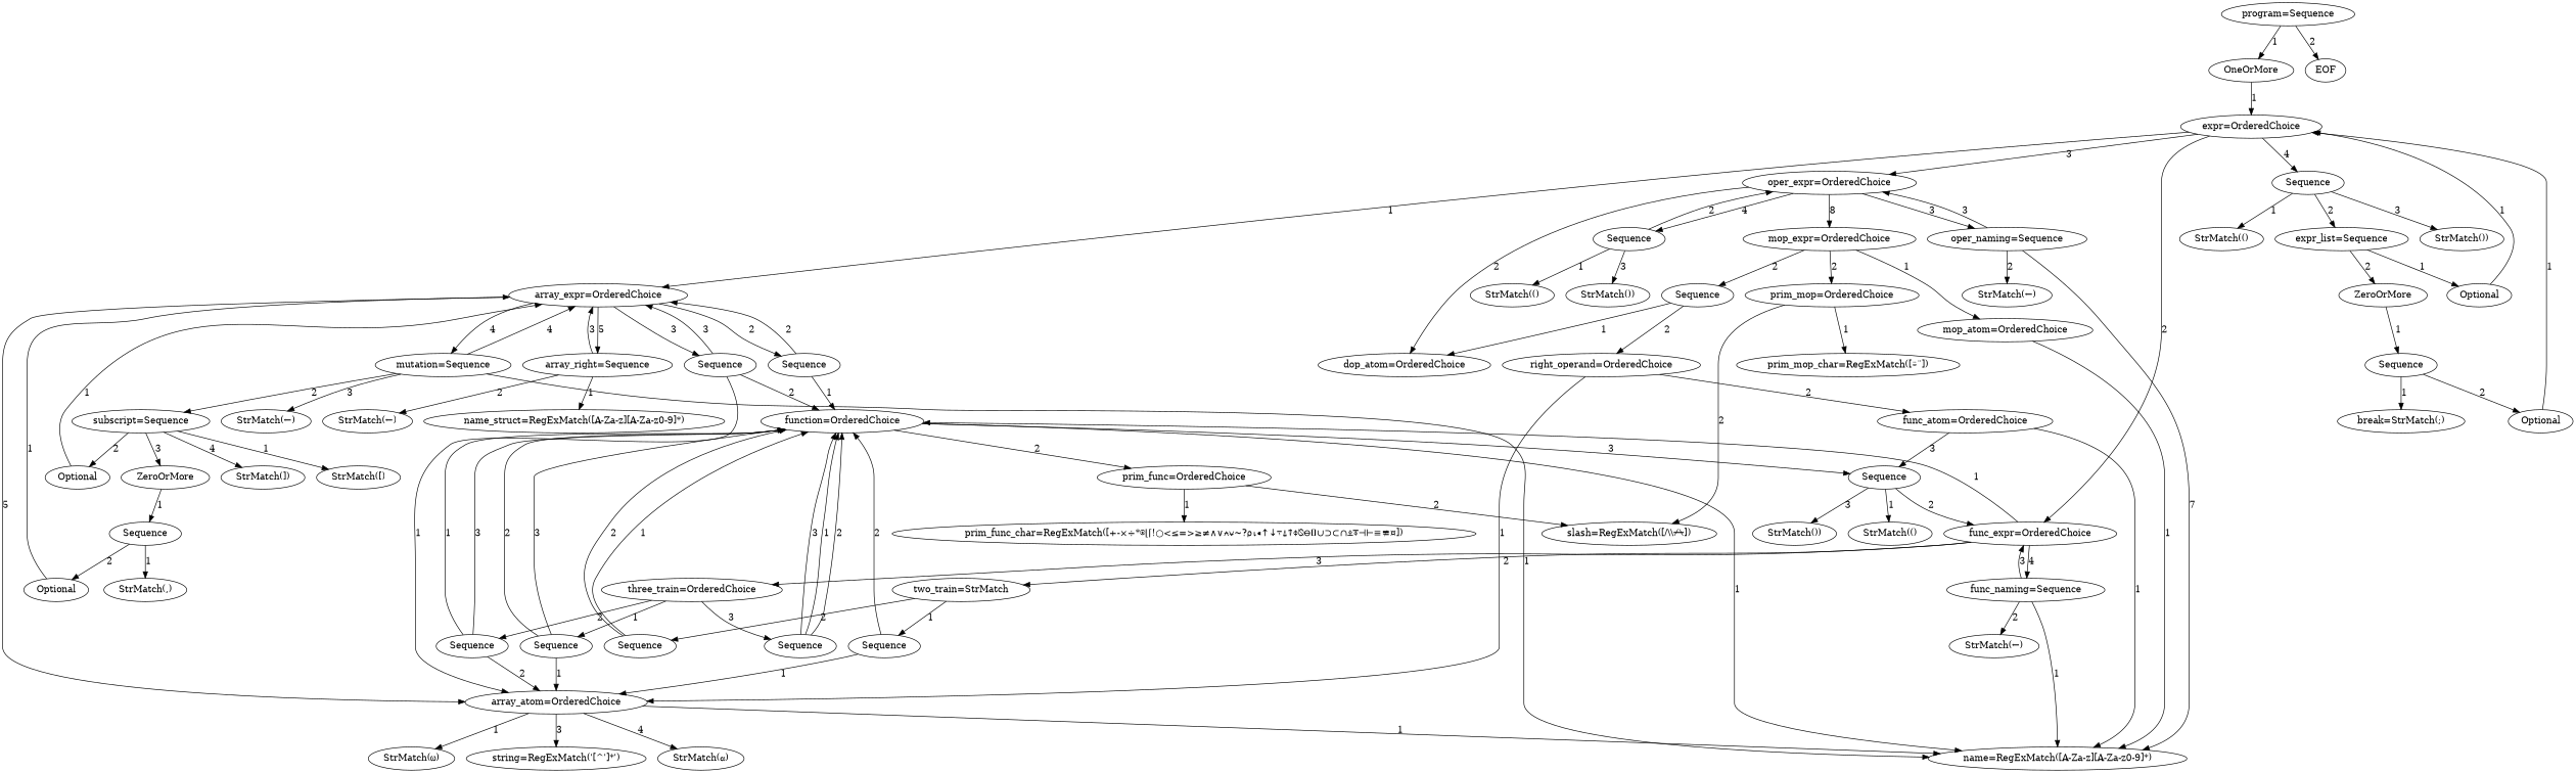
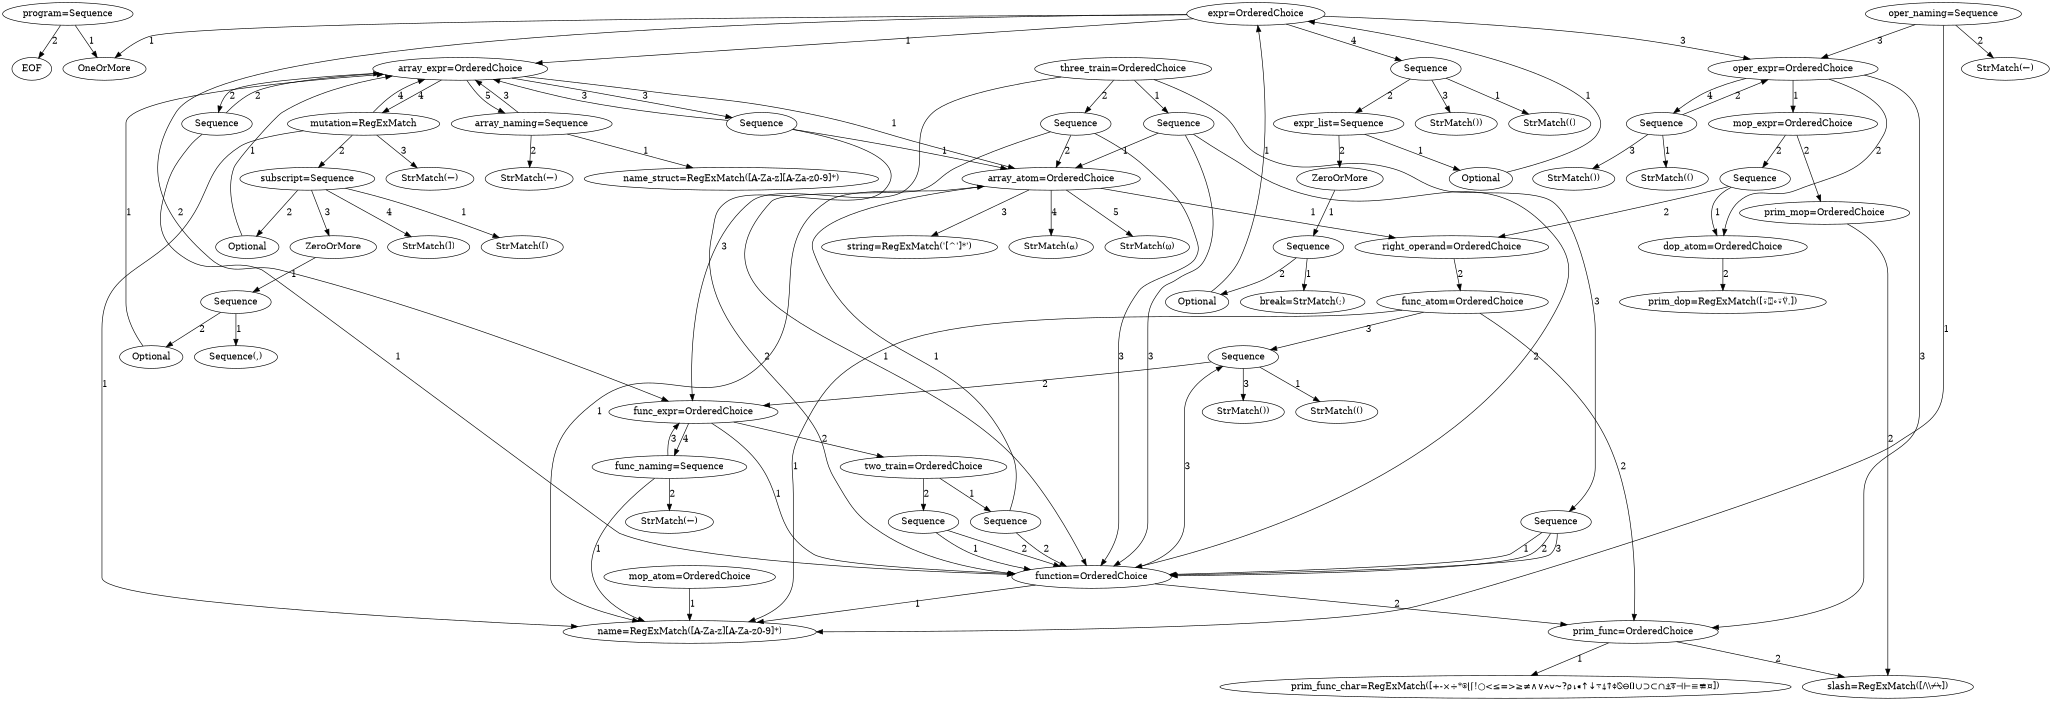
  digraph {
    n1 [label="program=Sequence"]
    n2 [label=OneOrMore]
    n3 [label=EOF]
    n4 [label="expr=OrderedChoice"]
    n5 [label="array_expr=OrderedChoice"]
    n6 [label="func_expr=OrderedChoice"]
    n7 [label="oper_expr=OrderedChoice"]
    n8 [label=Sequence]
    n9 [label="array_atom=OrderedChoice"]
    n10 [label=Sequence]
    n11 [label=Sequence]
-   n12 [label="mutation=Sequence"]
-   n13 [label="array_right=Sequence"]
+   n12 [label="mutation=RegExMatch"]
+   n13 [label="array_naming=Sequence"]
    n14 [label="function=OrderedChoice"]
-   n15 [label="two_train=StrMatch"]
+   n15 [label="two_train=OrderedChoice"]
    n16 [label="three_train=OrderedChoice"]
    n17 [label="func_naming=Sequence"]
    n18 [label="mop_expr=OrderedChoice"]
    n19 [label="dop_atom=OrderedChoice"]
    n20 [label="oper_naming=Sequence"]
    n21 [label=Sequence]
    n22 [label="StrMatch(()"]
    n23 [label="expr_list=Sequence"]
    n24 [label="StrMatch())"]
    n25 [label="name=RegExMatch([A-Za-z][A-Za-z0-9]*)"]
    n26 [label="string=RegExMatch('[^']*')"]
    n27 [label="StrMatch(⍺)"]
    n28 [label="StrMatch(⍵)"]
    n29 [label="subscript=Sequence"]
    n30 [label="StrMatch(←)"]
    n31 [label="name_struct=RegExMatch([A-Za-z][A-Za-z0-9]*)"]
    n32 [label="StrMatch(←)"]
    n33 [label="prim_func=OrderedChoice"]
    n34 [label=Sequence]
    n35 [label="prim_func_char=RegExMatch([+-×÷*⍟⌊⌈!○<≤=>≥≠∧∨⍲⍱~?⍴⍳∊↑↓⍪⍋⍒⌽⍉⊖⌷∪⊃⊂∩⍎⍕⊣⊢≡≢¤])"]
    n36 [label="slash=RegExMatch([/\\\\⌿⍀])"]
    n37 [label="StrMatch(()"]
    n38 [label="StrMatch())"]
    n39 [label=Sequence]
    n40 [label=Sequence]
    n41 [label=Sequence]
    n42 [label=Sequence]
    n43 [label=Sequence]
    n44 [label="StrMatch(←)"]
    n45 [label="StrMatch([)"]
    n46 [label=Optional]
    n47 [label=ZeroOrMore]
    n48 [label="StrMatch(])"]
    n49 [label=Sequence]
-   n50 [label="StrMatch(,)"]
+   n50 [label="Sequence(,)"]
    n51 [label=Optional]
    n52 [label="mop_atom=OrderedChoice"]
    n53 [label=Sequence]
    n54 [label="prim_mop=OrderedChoice"]
+   n55 [label="prim_dop=RegExMatch([⍤⍠∘⍣⍢.])"]
    n56 [label="StrMatch(←)"]
    n57 [label="StrMatch(()"]
    n58 [label="StrMatch())"]
    n59 [label="right_operand=OrderedChoice"]
-   n60 [label="prim_mop_char=RegExMatch([⍨¨])"]
    n61 [label="func_atom=OrderedChoice"]
    n62 [label=Optional]
    n63 [label=ZeroOrMore]
    n64 [label=Sequence]
    n65 [label="break=StrMatch(;)"]
    n66 [label=Optional]
    n1 -> n2 [label=1]
    n1 -> n3 [label=2]
-   n2 -> n4 [label=1]
+   n4 -> n2 [label=1]
    n4 -> n5 [label=1]
    n4 -> n6 [label=2]
    n4 -> n7 [label=3]
    n4 -> n8 [label=4]
-   n5 -> n9 [label=5]
+   n5 -> n9 [label=1]
    n5 -> n10 [label=2]
    n5 -> n11 [label=3]
    n5 -> n12 [label=4]
    n5 -> n13 [label=5]
    n6 -> n14 [label=1]
    n6 -> n15 [label=2]
-   n6 -> n16 [label=3]
+   n16 -> n6 [label=3]
    n6 -> n17 [label=4]
-   n7 -> n18 [label=8]
+   n7 -> n18 [label=1]
    n7 -> n19 [label=2]
-   n7 -> n20 [label=3]
+   n7 -> n33 [label=3]
    n7 -> n21 [label=4]
    n8 -> n22 [label=1]
    n8 -> n23 [label=2]
    n8 -> n24 [label=3]
    n9 -> n25 [label=1]
    n9 -> n26 [label=3]
    n9 -> n27 [label=4]
-   n9 -> n28 [label=1]
+   n9 -> n28 [label=5]
    n10 -> n5 [label=2]
    n10 -> n14 [label=1]
    n11 -> n5 [label=3]
    n11 -> n9 [label=1]
    n11 -> n14 [label=2]
    n12 -> n5 [label=4]
    n12 -> n25 [label=1]
    n12 -> n29 [label=2]
    n12 -> n30 [label=3]
    n13 -> n5 [label=3]
    n13 -> n31 [label=1]
    n13 -> n32 [label=2]
    n14 -> n25 [label=1]
    n14 -> n33 [label=2]
    n14 -> n34 [label=3]
    n15 -> n39 [label=1]
    n15 -> n40 [label=2]
    n16 -> n41 [label=1]
    n16 -> n42 [label=2]
    n16 -> n43 [label=3]
    n17 -> n6 [label=3]
    n17 -> n25 [label=1]
    n17 -> n44 [label=2]
-   n18 -> n52 [label=1]
    n18 -> n53 [label=2]
    n18 -> n54 [label=2]
+   n19 -> n55 [label=2]
    n20 -> n7 [label=3]
-   n20 -> n25 [label=7]
+   n20 -> n25 [label=1]
    n20 -> n56 [label=2]
    n21 -> n7 [label=2]
    n21 -> n57 [label=1]
    n21 -> n58 [label=3]
    n23 -> n62 [label=1]
    n23 -> n63 [label=2]
    n29 -> n45 [label=1]
    n29 -> n46 [label=2]
    n29 -> n47 [label=3]
    n29 -> n48 [label=4]
    n33 -> n35 [label=1]
    n33 -> n36 [label=2]
    n34 -> n6 [label=2]
    n34 -> n37 [label=1]
    n34 -> n38 [label=3]
    n39 -> n9 [label=1]
    n39 -> n14 [label=2]
    n40 -> n14 [label=1]
    n40 -> n14 [label=2]
    n41 -> n9 [label=1]
    n41 -> n14 [label=2]
    n41 -> n14 [label=3]
    n42 -> n9 [label=2]
    n42 -> n14 [label=1]
    n42 -> n14 [label=3]
    n43 -> n14 [label=1]
    n43 -> n14 [label=2]
    n43 -> n14 [label=3]
    n46 -> n5 [label=1]
    n47 -> n49 [label=1]
    n49 -> n50 [label=1]
    n49 -> n51 [label=2]
    n51 -> n5 [label=1]
    n52 -> n25 [label=1]
    n53 -> n19 [label=1]
    n53 -> n59 [label=2]
    n54 -> n36 [label=2]
-   n54 -> n60 [label=1]
-   n59 -> n9 [label=1]
+   n9 -> n59 [label=1]
    n59 -> n61 [label=2]
    n61 -> n25 [label=1]
+   n61 -> n33 [label=2]
    n61 -> n34 [label=3]
    n62 -> n4 [label=1]
    n63 -> n64 [label=1]
    n64 -> n65 [label=1]
    n64 -> n66 [label=2]
    n66 -> n4 [label=1]
  }
